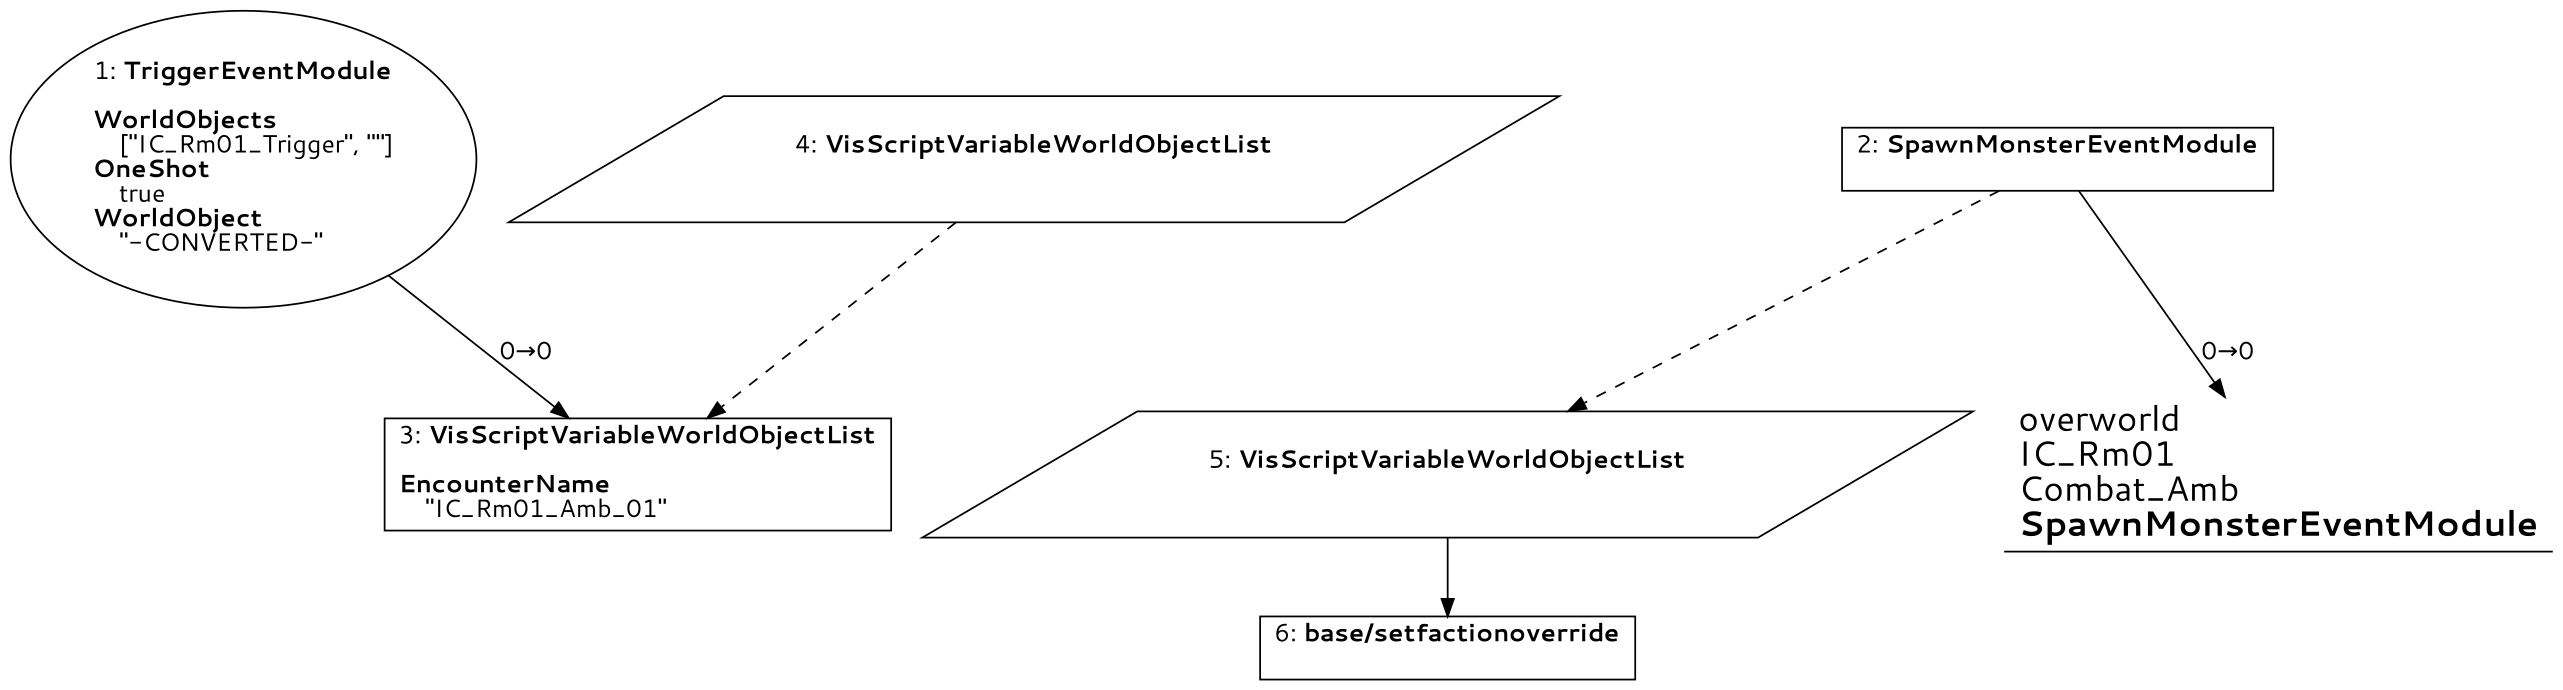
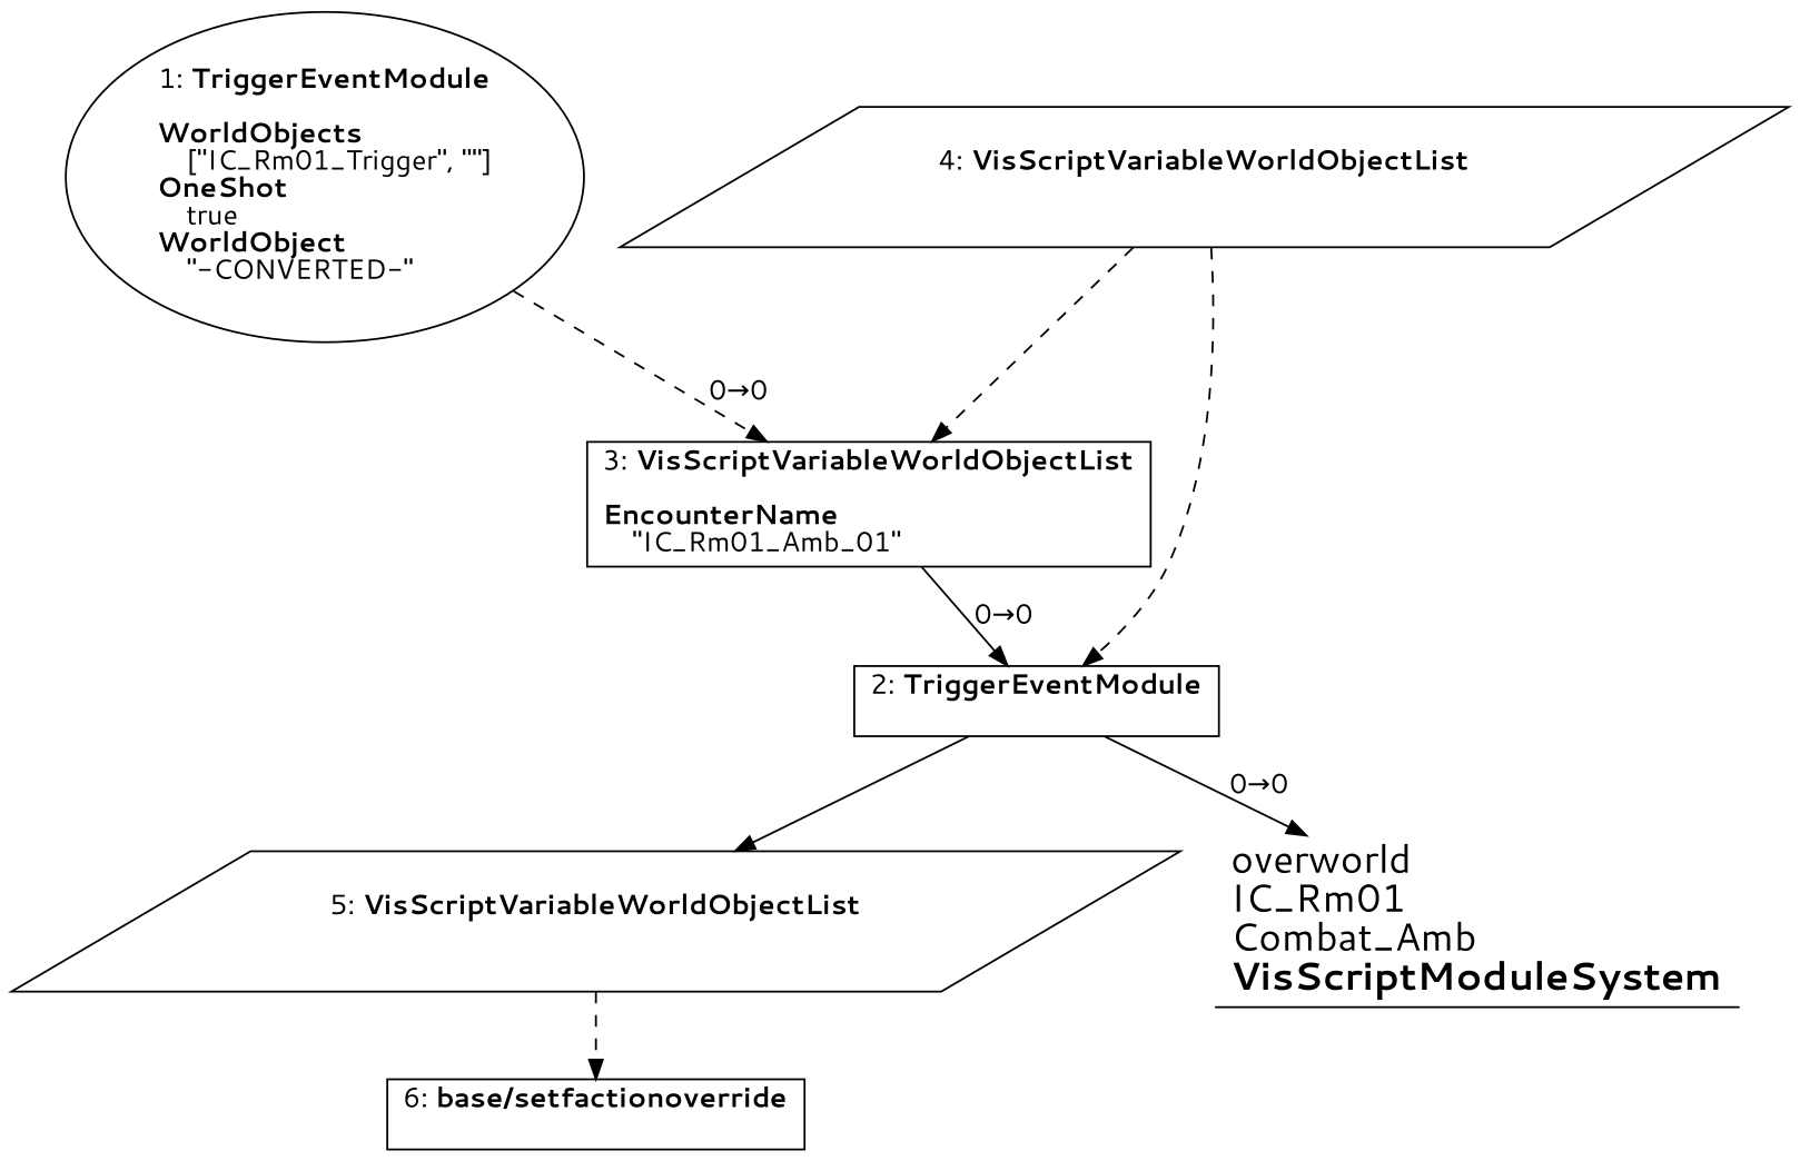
  digraph {
    fontname="Segoe UI"
    splines=spline
    node [fontname="Segoe UI" shape=box]
    edge [fontname="Segoe UI" style=dashed]
    n1 [label=<1: <b>TriggerEventModule</b><br/><br/><b>WorldObjects</b><br align="left"/>    [&quot;IC_Rm01_Trigger&quot;, &quot;&quot;]<br align="left"/><b>OneShot</b><br align="left"/>    true<br align="left"/><b>WorldObject</b><br align="left"/>    &quot;-CONVERTED-&quot;<br align="left"/>> shape=oval]
    n2 [label=<3: <b>VisScriptVariableWorldObjectList</b><br/><br/><b>EncounterName</b><br align="left"/>    &quot;IC_Rm01_Amb_01&quot;<br align="left"/>>]
-   n3 [label=<2: <b>SpawnMonsterEventModule</b><br/><br/>>]
+   n3 [label=<2: <b>TriggerEventModule</b><br/><br/>>]
    n4 [label=<5: <b>VisScriptVariableWorldObjectList</b><br/><br/>> shape=parallelogram]
-   n5 [label=<<font point-size="20">overworld<br align="left"/>IC_Rm01<br align="left"/>Combat_Amb<br align="left"/><b>SpawnMonsterEventModule</b><br align="left"/></font>> shape=underline]
+   n5 [label=<<font point-size="20">overworld<br align="left"/>IC_Rm01<br align="left"/>Combat_Amb<br align="left"/><b>VisScriptModuleSystem</b><br align="left"/></font>> shape=underline]
    n6 [label=<4: <b>VisScriptVariableWorldObjectList</b><br/><br/>> shape=parallelogram]
    n7 [label=<6: <b>base/setfactionoverride</b><br/><br/>>]
-   n1 -> n2 [label="0→0" style=""]
-   n3 -> n4
+   n1 -> n2 [label="0→0"]
+   n2 -> n3 [label="0→0" style=""]
+   n3 -> n4 [style=solid]
    n3 -> n5 [label="0→0" style=""]
-   n4 -> n7 [style=solid]
+   n4 -> n7
    n6 -> n2
+   n6 -> n3
  }
